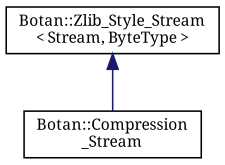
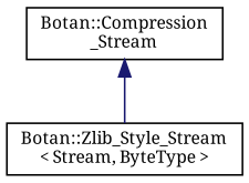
  digraph {
    rankdir=TB
    fontname="Noto Serif"
    node [color=black fillcolor=white fontname="Noto Serif" fontsize=10 shape=record style=filled]
    n1 [height=0.2 label="Botan::Compression\l_Stream" width=0.4]
    n2 [height=0.2 label="Botan::Zlib_Style_Stream\l\< Stream, ByteType \>" width=0.4]
-   n2 -> n1 [color=midnightblue dir=back fontname="Noto Serif" fontsize=10 labelfontname=Helvetica labelfontsize=10 style=solid]
+   n1 -> n2 [color=midnightblue dir=back fontname="Noto Serif" fontsize=10 labelfontname=Helvetica labelfontsize=10 style=solid]
  }
